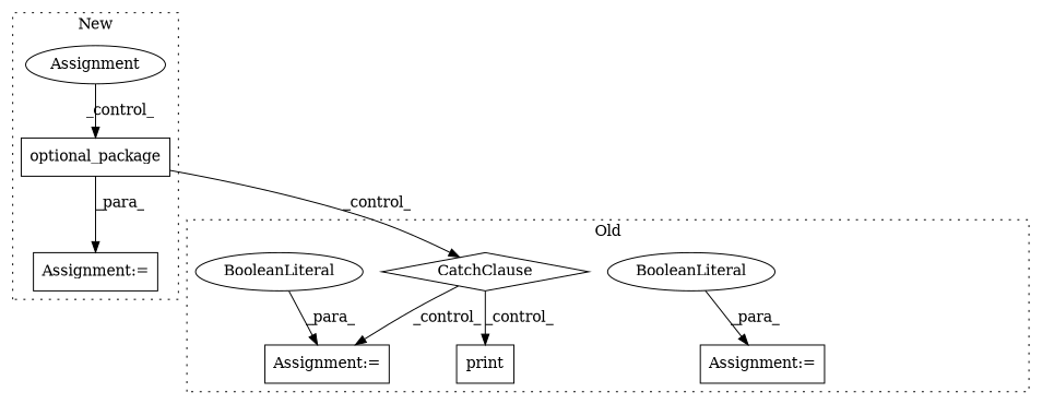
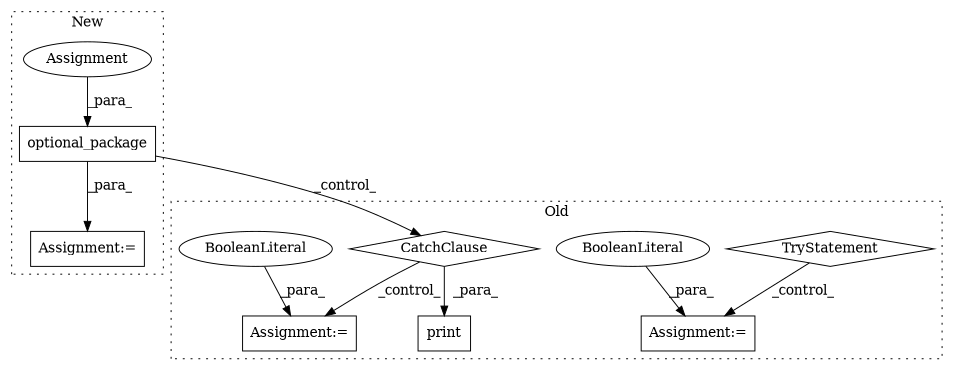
  digraph {
    node [a=7 l=4 shape=box]
    n1 [a=32 l="6,1" label=print s="418,427"]
+   n2 [a=54 label=TryStatement s=193 shape=diamond]
    n3 [a=12 l="11,2" label=CatchClause s="255,289" shape=diamond]
    n4 [l=1 label="Assignment:=" s=212]
    n5 [a=9 label=BooleanLiteral s=213 shape=ellipse]
    n6 [l=1 label="Assignment:=" s=443]
    n7 [a=9 l=5 label=BooleanLiteral s=444 shape=ellipse]
    n8 [a=32 l="17,1" label=optional_package s="225,254"]
    n9 [l=2 label="Assignment:=" s=223]
    n10 [a=45 l=12 label=Assignment s=242 shape=ellipse]
    subgraph cluster_1 {
      label=Old
      style=dotted
      n1
+     n2
      n3
      n4
      n5
      n6
      n7
    }
    subgraph cluster_2 {
      label=New
      style=dotted
      n8
      n9
      n10
    }
-   n3 -> n1 [label=_control_]
+   n2 -> n4 [label=_control_]
+   n3 -> n1 [label=_para_]
    n3 -> n6 [label=_control_]
    n5 -> n4 [label=_para_]
    n7 -> n6 [label=_para_]
    n8 -> n3 [label=_control_]
    n8 -> n9 [label=_para_]
-   n10 -> n8 [label=_control_]
+   n10 -> n8 [label=_para_]
  }
